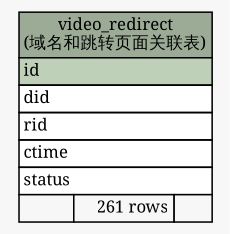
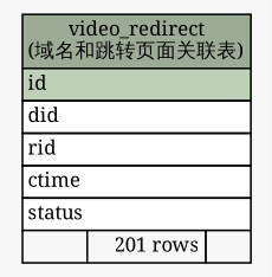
  digraph {
    bgcolor="#f7f7f7"
    fontname="Noto Serif"
    fontsize=11
    nodesep=0.18
    rankdir=RL
    ranksep=0.46
-   n1 [fontname="Noto Serif" fontsize=11 label=<     <TABLE BORDER="0" CELLBORDER="1" CELLSPACING="0" BGCOLOR="#ffffff">       <TR><TD COLSPAN="3" BGCOLOR="#9bab96" ALIGN="CENTER">video_redirect<br/>(域名和跳转页面关联表)</TD></TR>       <TR><TD PORT="id" COLSPAN="3" BGCOLOR="#bed1b8" ALIGN="LEFT">id</TD></TR>       <TR><TD PORT="did" COLSPAN="3" ALIGN="LEFT">did</TD></TR>       <TR><TD PORT="rid" COLSPAN="3" ALIGN="LEFT">rid</TD></TR>       <TR><TD PORT="ctime" COLSPAN="3" ALIGN="LEFT">ctime</TD></TR>       <TR><TD PORT="status" COLSPAN="3" ALIGN="LEFT">status</TD></TR>       <TR><TD ALIGN="LEFT" BGCOLOR="#f7f7f7">  </TD><TD ALIGN="RIGHT" BGCOLOR="#f7f7f7">261 rows</TD><TD ALIGN="RIGHT" BGCOLOR="#f7f7f7">  </TD></TR>     </TABLE>> shape=plaintext]
+   n1 [fontname="Noto Serif" fontsize=11 label=<     <TABLE BORDER="0" CELLBORDER="1" CELLSPACING="0" BGCOLOR="#ffffff">       <TR><TD COLSPAN="3" BGCOLOR="#9bab96" ALIGN="CENTER">video_redirect<br/>(域名和跳转页面关联表)</TD></TR>       <TR><TD PORT="id" COLSPAN="3" BGCOLOR="#bed1b8" ALIGN="LEFT">id</TD></TR>       <TR><TD PORT="did" COLSPAN="3" ALIGN="LEFT">did</TD></TR>       <TR><TD PORT="rid" COLSPAN="3" ALIGN="LEFT">rid</TD></TR>       <TR><TD PORT="ctime" COLSPAN="3" ALIGN="LEFT">ctime</TD></TR>       <TR><TD PORT="status" COLSPAN="3" ALIGN="LEFT">status</TD></TR>       <TR><TD ALIGN="LEFT" BGCOLOR="#f7f7f7">  </TD><TD ALIGN="RIGHT" BGCOLOR="#f7f7f7">201 rows</TD><TD ALIGN="RIGHT" BGCOLOR="#f7f7f7">  </TD></TR>     </TABLE>> shape=plaintext]
  }
